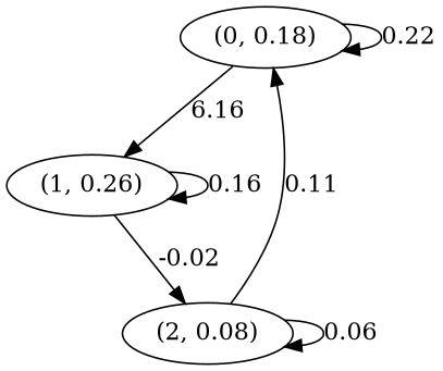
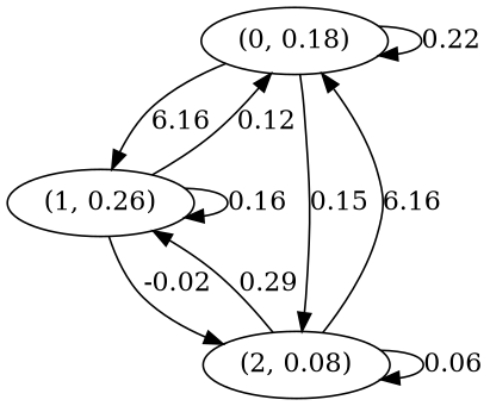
  digraph {
    n1 [label="(0, 0.18)"]
    n2 [label="(1, 0.26)"]
    n3 [label="(2, 0.08)"]
    n1 -> n1 [label=0.22]
    n1 -> n2 [label=6.16]
+   n1 -> n3 [label=0.15]
+   n2 -> n1 [label=0.12]
    n2 -> n2 [label=0.16]
    n2 -> n3 [label=-0.02]
-   n3 -> n1 [label=0.11]
+   n3 -> n1 [label=6.16]
+   n3 -> n2 [label=0.29]
    n3 -> n3 [label=0.06]
  }
